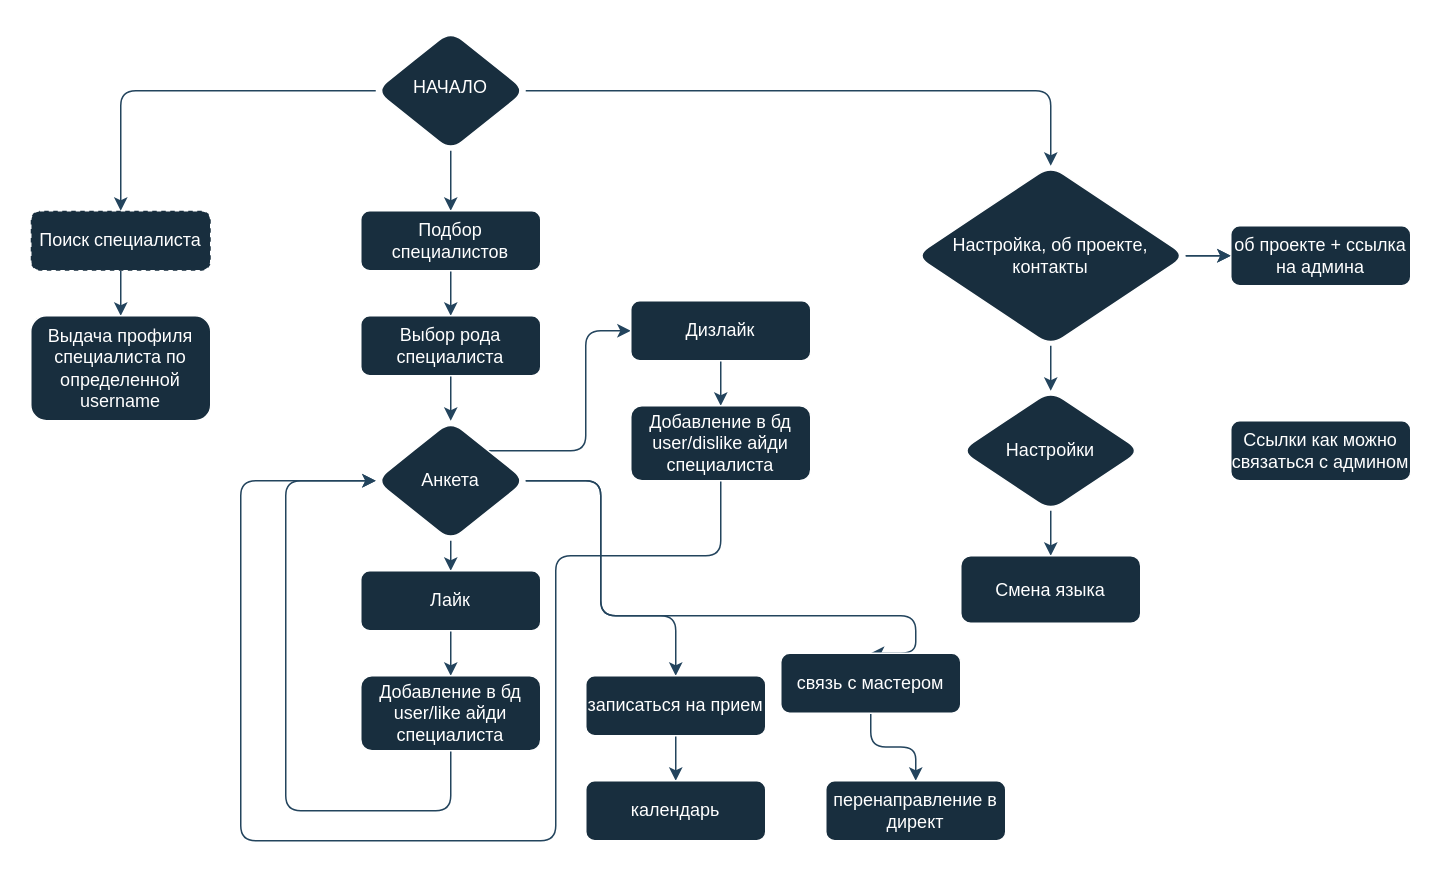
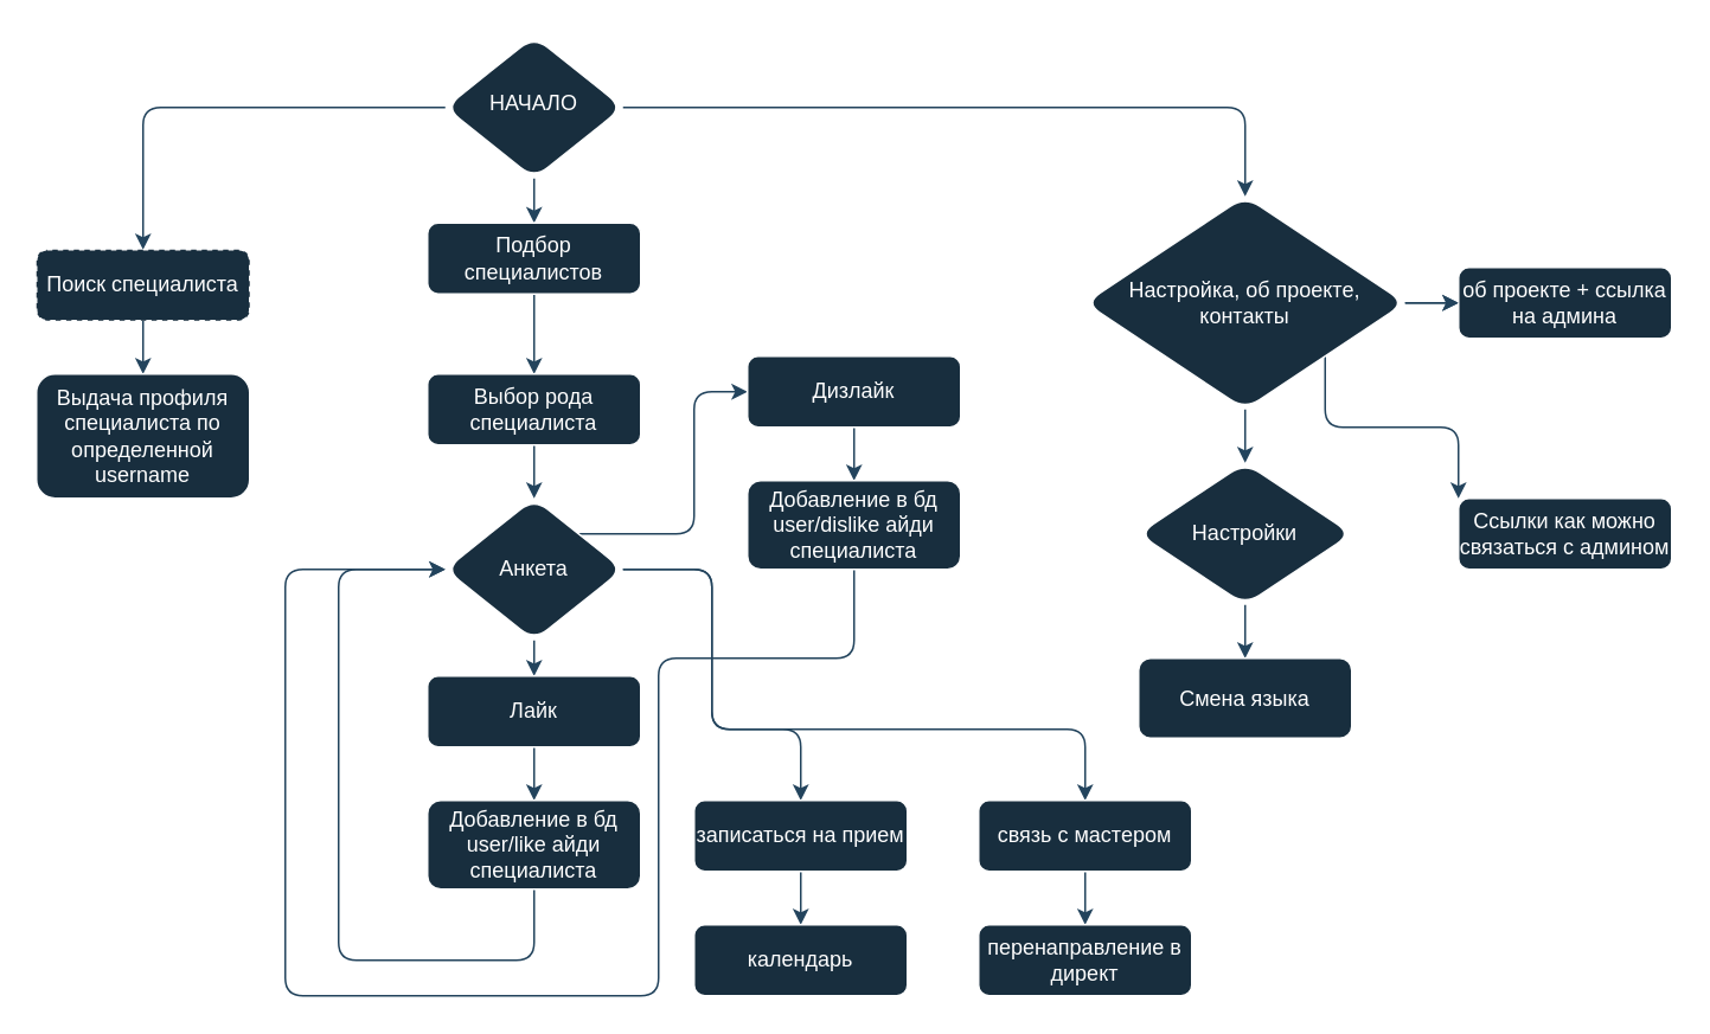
  <mxCell id="0" />
  <mxCell id="1" parent="0" />
  <mxCell id="2" style="edgeStyle=orthogonalEdgeStyle;rounded=1;orthogonalLoop=1;jettySize=auto;html=1;entryX=0.5;entryY=0;entryDx=0;entryDy=0;strokeColor=#23445D;" edge="1" parent="1" source="5" target="7"><mxGeometry relative="1" as="geometry" /></mxCell>
  <mxCell id="3" style="edgeStyle=orthogonalEdgeStyle;rounded=1;orthogonalLoop=1;jettySize=auto;html=1;entryX=0.5;entryY=0;entryDx=0;entryDy=0;strokeColor=#23445D;" edge="1" parent="1" source="5" target="9"><mxGeometry relative="1" as="geometry" /></mxCell>
  <mxCell id="4" style="edgeStyle=orthogonalEdgeStyle;rounded=1;orthogonalLoop=1;jettySize=auto;html=1;strokeColor=#23445D;entryX=0.5;entryY=0;entryDx=0;entryDy=0;" edge="1" parent="1" source="5" target="34"><mxGeometry relative="1" as="geometry"><mxPoint x="710" y="140" as="targetPoint" /></mxGeometry></mxCell>
  <mxCell id="5" value="НАЧАЛО" style="rhombus;whiteSpace=wrap;html=1;shadow=0;fontFamily=Helvetica;fontSize=12;align=center;strokeWidth=1;spacing=6;spacingTop=-4;rounded=1;labelBackgroundColor=none;fillColor=#182E3E;strokeColor=#FFFFFF;fontColor=#FFFFFF;" parent="1" vertex="1"><mxGeometry x="250" y="20" width="100" height="80" as="geometry" /></mxCell>
  <mxCell id="6" style="edgeStyle=orthogonalEdgeStyle;rounded=1;orthogonalLoop=1;jettySize=auto;html=1;exitX=0.5;exitY=1;exitDx=0;exitDy=0;entryX=0.5;entryY=0;entryDx=0;entryDy=0;strokeColor=#23445D;" edge="1" parent="1" source="7" target="13"><mxGeometry relative="1" as="geometry" /></mxCell>
- <mxCell id="7" value="Подбор специалистов" style="rounded=1;whiteSpace=wrap;html=1;fontSize=12;glass=0;strokeWidth=1;shadow=0;labelBackgroundColor=none;fillColor=#182E3E;strokeColor=#FFFFFF;fontColor=#FFFFFF;" parent="1" vertex="1"><mxGeometry x="240" y="140" width="120" height="40" as="geometry" /></mxCell>
+ <mxCell id="7" value="Подбор специалистов" style="rounded=1;whiteSpace=wrap;html=1;fontSize=12;glass=0;strokeWidth=1;shadow=0;labelBackgroundColor=none;fillColor=#182E3E;strokeColor=#FFFFFF;fontColor=#FFFFFF;" parent="1" vertex="1"><mxGeometry x="240" y="125" width="120" height="40" as="geometry" /></mxCell>
  <mxCell id="8" value="" style="edgeStyle=orthogonalEdgeStyle;rounded=1;orthogonalLoop=1;jettySize=auto;html=1;strokeColor=#23445D;" edge="1" parent="1" source="9" target="27"><mxGeometry relative="1" as="geometry" /></mxCell>
  <mxCell id="9" value="Поиск специалиста" style="rounded=1;whiteSpace=wrap;html=1;fontSize=12;glass=0;strokeWidth=1;shadow=0;labelBackgroundColor=none;fillColor=#182E3E;strokeColor=#FFFFFF;fontColor=#FFFFFF;dashed=1;" parent="1" vertex="1"><mxGeometry x="20" y="140" width="120" height="40" as="geometry" /></mxCell>
  <mxCell id="10" value="" style="edgeStyle=orthogonalEdgeStyle;rounded=1;orthogonalLoop=1;jettySize=auto;html=1;strokeColor=#23445D;exitX=0.5;exitY=1;exitDx=0;exitDy=0;" edge="1" parent="1" source="34" target="29"><mxGeometry relative="1" as="geometry"><mxPoint x="710" y="180" as="sourcePoint" /></mxGeometry></mxCell>
  <mxCell id="11" value="" style="edgeStyle=orthogonalEdgeStyle;rounded=1;orthogonalLoop=1;jettySize=auto;html=1;strokeColor=#23445D;exitX=1;exitY=0.5;exitDx=0;exitDy=0;" edge="1" parent="1" source="34" target="31"><mxGeometry relative="1" as="geometry"><mxPoint x="770" y="160" as="sourcePoint" /></mxGeometry></mxCell>
  <mxCell id="12" value="" style="edgeStyle=orthogonalEdgeStyle;rounded=1;orthogonalLoop=1;jettySize=auto;html=1;strokeColor=#23445D;" edge="1" parent="1" source="13" target="18"><mxGeometry relative="1" as="geometry"><mxPoint x="300" y="280" as="targetPoint" /></mxGeometry></mxCell>
  <mxCell id="13" value="Выбор рода специалиста" style="rounded=1;whiteSpace=wrap;html=1;strokeColor=#FFFFFF;fontColor=#FFFFFF;fillColor=#182E3E;" vertex="1" parent="1"><mxGeometry x="240" y="210" width="120" height="40" as="geometry" /></mxCell>
  <mxCell id="14" value="" style="edgeStyle=orthogonalEdgeStyle;rounded=1;orthogonalLoop=1;jettySize=auto;html=1;strokeColor=#23445D;" edge="1" parent="1" source="18" target="20"><mxGeometry relative="1" as="geometry" /></mxCell>
  <mxCell id="15" value="" style="edgeStyle=orthogonalEdgeStyle;rounded=1;orthogonalLoop=1;jettySize=auto;html=1;strokeColor=#23445D;" edge="1" parent="1" source="18" target="22"><mxGeometry relative="1" as="geometry"><Array as="points"><mxPoint x="390" y="300" /><mxPoint x="390" y="220" /></Array></mxGeometry></mxCell>
  <mxCell id="16" style="edgeStyle=orthogonalEdgeStyle;rounded=1;orthogonalLoop=1;jettySize=auto;html=1;exitX=1;exitY=0.5;exitDx=0;exitDy=0;strokeColor=#23445D;entryX=0.5;entryY=0;entryDx=0;entryDy=0;" edge="1" parent="1" source="18" target="37"><mxGeometry relative="1" as="geometry"><mxPoint x="400" y="420" as="targetPoint" /><Array as="points"><mxPoint x="400" y="320" /><mxPoint x="400" y="410" /><mxPoint x="450" y="410" /></Array></mxGeometry></mxCell>
  <mxCell id="17" style="edgeStyle=orthogonalEdgeStyle;rounded=1;orthogonalLoop=1;jettySize=auto;html=1;exitX=1;exitY=0.5;exitDx=0;exitDy=0;entryX=0.5;entryY=0;entryDx=0;entryDy=0;strokeColor=#23445D;" edge="1" parent="1" source="18" target="40"><mxGeometry relative="1" as="geometry"><Array as="points"><mxPoint x="400" y="320" /><mxPoint x="400" y="410" /><mxPoint x="610" y="410" /></Array></mxGeometry></mxCell>
  <mxCell id="18" value="Анкета" style="rhombus;whiteSpace=wrap;html=1;rounded=1;strokeColor=#FFFFFF;fontColor=#FFFFFF;fillColor=#182E3E;" vertex="1" parent="1"><mxGeometry x="250" y="280" width="100" height="80" as="geometry" /></mxCell>
  <mxCell id="19" value="" style="edgeStyle=orthogonalEdgeStyle;rounded=1;orthogonalLoop=1;jettySize=auto;html=1;strokeColor=#23445D;" edge="1" parent="1" source="20" target="24"><mxGeometry relative="1" as="geometry" /></mxCell>
  <mxCell id="20" value="Лайк" style="whiteSpace=wrap;html=1;fillColor=#182E3E;strokeColor=#FFFFFF;fontColor=#FFFFFF;rounded=1;" vertex="1" parent="1"><mxGeometry x="240" y="380" width="120" height="40" as="geometry" /></mxCell>
  <mxCell id="21" value="" style="edgeStyle=orthogonalEdgeStyle;rounded=1;orthogonalLoop=1;jettySize=auto;html=1;strokeColor=#23445D;" edge="1" parent="1" source="22" target="26"><mxGeometry relative="1" as="geometry" /></mxCell>
  <mxCell id="22" value="Дизлайк" style="whiteSpace=wrap;html=1;fillColor=#182E3E;strokeColor=#FFFFFF;fontColor=#FFFFFF;rounded=1;" vertex="1" parent="1"><mxGeometry x="420" y="200" width="120" height="40" as="geometry" /></mxCell>
  <mxCell id="23" style="edgeStyle=orthogonalEdgeStyle;rounded=1;orthogonalLoop=1;jettySize=auto;html=1;exitX=0.5;exitY=1;exitDx=0;exitDy=0;entryX=0;entryY=0.5;entryDx=0;entryDy=0;strokeColor=#23445D;" edge="1" parent="1" source="24" target="18"><mxGeometry relative="1" as="geometry"><Array as="points"><mxPoint x="300" y="540" /><mxPoint x="190" y="540" /><mxPoint x="190" y="320" /></Array></mxGeometry></mxCell>
  <mxCell id="24" value="Добавление в бд user/like айди специалиста" style="whiteSpace=wrap;html=1;fillColor=#182E3E;strokeColor=#FFFFFF;fontColor=#FFFFFF;rounded=1;" vertex="1" parent="1"><mxGeometry x="240" y="450" width="120" height="50" as="geometry" /></mxCell>
  <mxCell id="25" style="edgeStyle=orthogonalEdgeStyle;rounded=1;orthogonalLoop=1;jettySize=auto;html=1;exitX=0.5;exitY=1;exitDx=0;exitDy=0;strokeColor=#23445D;" edge="1" parent="1" source="26"><mxGeometry relative="1" as="geometry"><mxPoint x="250" y="320" as="targetPoint" /><Array as="points"><mxPoint x="480" y="370" /><mxPoint x="370" y="370" /><mxPoint x="370" y="560" /><mxPoint x="160" y="560" /><mxPoint x="160" y="320" /></Array></mxGeometry></mxCell>
  <mxCell id="26" value="Добавление в бд user/dislike айди специалиста" style="whiteSpace=wrap;html=1;fillColor=#182E3E;strokeColor=#FFFFFF;fontColor=#FFFFFF;rounded=1;" vertex="1" parent="1"><mxGeometry x="420" y="270" width="120" height="50" as="geometry" /></mxCell>
  <mxCell id="27" value="Выдача профиля специалиста по определенной username" style="rounded=1;whiteSpace=wrap;html=1;fontSize=12;glass=0;strokeWidth=1;shadow=0;labelBackgroundColor=none;fillColor=#182E3E;strokeColor=#FFFFFF;fontColor=#FFFFFF;" vertex="1" parent="1"><mxGeometry x="20" y="210" width="120" height="70" as="geometry" /></mxCell>
  <mxCell id="28" value="" style="edgeStyle=orthogonalEdgeStyle;rounded=1;orthogonalLoop=1;jettySize=auto;html=1;strokeColor=#23445D;" edge="1" parent="1" source="29" target="30"><mxGeometry relative="1" as="geometry" /></mxCell>
  <mxCell id="29" value="Настройки" style="rhombus;whiteSpace=wrap;html=1;fillColor=#182E3E;strokeColor=#FFFFFF;fontColor=#FFFFFF;rounded=1;glass=0;strokeWidth=1;shadow=0;labelBackgroundColor=none;" vertex="1" parent="1"><mxGeometry x="640" y="260" width="120" height="80" as="geometry" /></mxCell>
  <mxCell id="30" value="Смена языка" style="whiteSpace=wrap;html=1;fillColor=#182E3E;strokeColor=#FFFFFF;fontColor=#FFFFFF;rounded=1;glass=0;strokeWidth=1;shadow=0;labelBackgroundColor=none;" vertex="1" parent="1"><mxGeometry x="640" y="370" width="120" height="45" as="geometry" /></mxCell>
  <mxCell id="31" value="об проекте + ссылка на админа" style="rounded=1;whiteSpace=wrap;html=1;fontSize=12;glass=0;strokeWidth=1;shadow=0;labelBackgroundColor=none;fillColor=#182E3E;strokeColor=#FFFFFF;fontColor=#FFFFFF;" vertex="1" parent="1"><mxGeometry x="820" y="150" width="120" height="40" as="geometry" /></mxCell>
  <mxCell id="32" value="" style="edgeStyle=orthogonalEdgeStyle;rounded=1;orthogonalLoop=1;jettySize=auto;html=1;strokeColor=#23445D;" edge="1" parent="1" source="34" target="31"><mxGeometry relative="1" as="geometry" /></mxCell>
+ <mxCell id="33" style="edgeStyle=orthogonalEdgeStyle;rounded=1;orthogonalLoop=1;jettySize=auto;html=1;exitX=1;exitY=1;exitDx=0;exitDy=0;strokeColor=#23445D;entryX=0;entryY=0;entryDx=0;entryDy=0;" edge="1" parent="1" source="34" target="35"><mxGeometry relative="1" as="geometry"><mxPoint x="840" y="270" as="targetPoint" /><Array as="points"><mxPoint x="745" y="240" /><mxPoint x="820" y="240" /></Array></mxGeometry></mxCell>
  <mxCell id="34" value="Настройка, об проекте, контакты" style="rhombus;whiteSpace=wrap;html=1;fillColor=#182E3E;strokeColor=#FFFFFF;fontColor=#FFFFFF;rounded=1;glass=0;strokeWidth=1;shadow=0;labelBackgroundColor=none;" vertex="1" parent="1"><mxGeometry x="610" y="110" width="180" height="120" as="geometry" /></mxCell>
  <mxCell id="35" value="Ссылки как можно связаться с админом" style="rounded=1;whiteSpace=wrap;html=1;strokeColor=#FFFFFF;fontColor=#FFFFFF;fillColor=#182E3E;" vertex="1" parent="1"><mxGeometry x="820" y="280" width="120" height="40" as="geometry" /></mxCell>
  <mxCell id="36" value="" style="edgeStyle=orthogonalEdgeStyle;rounded=1;orthogonalLoop=1;jettySize=auto;html=1;strokeColor=#23445D;" edge="1" parent="1" source="37" target="38"><mxGeometry relative="1" as="geometry" /></mxCell>
  <mxCell id="37" value="записаться на прием" style="whiteSpace=wrap;html=1;fillColor=#182E3E;strokeColor=#FFFFFF;fontColor=#FFFFFF;rounded=1;" vertex="1" parent="1"><mxGeometry x="390" y="450" width="120" height="40" as="geometry" /></mxCell>
  <mxCell id="38" value="календарь" style="whiteSpace=wrap;html=1;fillColor=#182E3E;strokeColor=#FFFFFF;fontColor=#FFFFFF;rounded=1;" vertex="1" parent="1"><mxGeometry x="390" y="520" width="120" height="40" as="geometry" /></mxCell>
  <mxCell id="39" value="" style="edgeStyle=orthogonalEdgeStyle;rounded=1;orthogonalLoop=1;jettySize=auto;html=1;strokeColor=#23445D;" edge="1" parent="1" source="40" target="41"><mxGeometry relative="1" as="geometry" /></mxCell>
- <mxCell id="40" value="связь с мастером" style="whiteSpace=wrap;html=1;fillColor=#182E3E;strokeColor=#FFFFFF;fontColor=#FFFFFF;rounded=1;" vertex="1" parent="1"><mxGeometry x="520" y="435" width="120" height="40" as="geometry" /></mxCell>
+ <mxCell id="40" value="связь с мастером" style="whiteSpace=wrap;html=1;fillColor=#182E3E;strokeColor=#FFFFFF;fontColor=#FFFFFF;rounded=1;" vertex="1" parent="1"><mxGeometry x="550" y="450" width="120" height="40" as="geometry" /></mxCell>
  <mxCell id="41" value="перенаправление в директ" style="whiteSpace=wrap;html=1;fillColor=#182E3E;strokeColor=#FFFFFF;fontColor=#FFFFFF;rounded=1;" vertex="1" parent="1"><mxGeometry x="550" y="520" width="120" height="40" as="geometry" /></mxCell>
